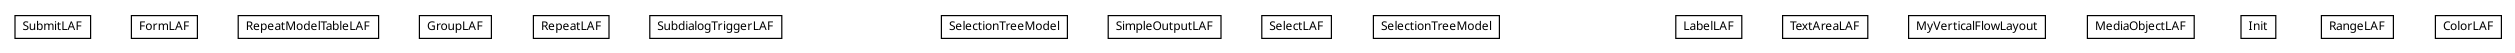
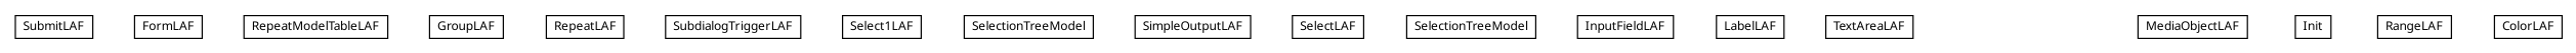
  digraph {
    nodesep=0.25
    ranksep=0.5
    fontname="Noto Sans"
    node [fontcolor=black fontname="Noto Sans" fontsize=10.0 shape=plaintext]
    n1 [label=<<table title="org.universAAL.ui.handler.gui.swing.classic.SubmitLAF" border="0" cellborder="1" cellspacing="0" cellpadding="2" port="p" href="./SubmitLAF.html"> 		<tr><td><table border="0" cellspacing="0" cellpadding="1"> <tr><td align="center" balign="center"> SubmitLAF </td></tr> 		</table></td></tr> 		</table>>]
    n2 [label=<<table title="org.universAAL.ui.handler.gui.swing.classic.FormLAF" border="0" cellborder="1" cellspacing="0" cellpadding="2" port="p" href="./FormLAF.html"> 		<tr><td><table border="0" cellspacing="0" cellpadding="1"> <tr><td align="center" balign="center"> FormLAF </td></tr> 		</table></td></tr> 		</table>>]
    n3 [label=<<table title="org.universAAL.ui.handler.gui.swing.classic.RepeatModelTableLAF" border="0" cellborder="1" cellspacing="0" cellpadding="2" port="p" href="./RepeatModelTableLAF.html"> 		<tr><td><table border="0" cellspacing="0" cellpadding="1"> <tr><td align="center" balign="center"> RepeatModelTableLAF </td></tr> 		</table></td></tr> 		</table>>]
    n4 [label=<<table title="org.universAAL.ui.handler.gui.swing.classic.GroupLAF" border="0" cellborder="1" cellspacing="0" cellpadding="2" port="p" href="./GroupLAF.html"> 		<tr><td><table border="0" cellspacing="0" cellpadding="1"> <tr><td align="center" balign="center"> GroupLAF </td></tr> 		</table></td></tr> 		</table>>]
    n5 [label=<<table title="org.universAAL.ui.handler.gui.swing.classic.RepeatLAF" border="0" cellborder="1" cellspacing="0" cellpadding="2" port="p" href="./RepeatLAF.html"> 		<tr><td><table border="0" cellspacing="0" cellpadding="1"> <tr><td align="center" balign="center"> RepeatLAF </td></tr> 		</table></td></tr> 		</table>>]
    n6 [label=<<table title="org.universAAL.ui.handler.gui.swing.classic.SubdialogTriggerLAF" border="0" cellborder="1" cellspacing="0" cellpadding="2" port="p" href="./SubdialogTriggerLAF.html"> 		<tr><td><table border="0" cellspacing="0" cellpadding="1"> <tr><td align="center" balign="center"> SubdialogTriggerLAF </td></tr> 		</table></td></tr> 		</table>>]
+   n7 [label=<<table title="org.universAAL.ui.handler.gui.swing.classic.Select1LAF" border="0" cellborder="1" cellspacing="0" cellpadding="2" port="p" href="./Select1LAF.html"> 		<tr><td><table border="0" cellspacing="0" cellpadding="1"> <tr><td align="center" balign="center"> Select1LAF </td></tr> 		</table></td></tr> 		</table>>]
    n8 [label=<<table title="org.universAAL.ui.handler.gui.swing.classic.Select1LAF.SelectionTreeModel" border="0" cellborder="1" cellspacing="0" cellpadding="2" port="p" href="./Select1LAF.SelectionTreeModel.html"> 		<tr><td><table border="0" cellspacing="0" cellpadding="1"> <tr><td align="center" balign="center"> SelectionTreeModel </td></tr> 		</table></td></tr> 		</table>>]
    n9 [label=<<table title="org.universAAL.ui.handler.gui.swing.classic.SimpleOutputLAF" border="0" cellborder="1" cellspacing="0" cellpadding="2" port="p" href="./SimpleOutputLAF.html"> 		<tr><td><table border="0" cellspacing="0" cellpadding="1"> <tr><td align="center" balign="center"> SimpleOutputLAF </td></tr> 		</table></td></tr> 		</table>>]
    n10 [label=<<table title="org.universAAL.ui.handler.gui.swing.classic.SelectLAF" border="0" cellborder="1" cellspacing="0" cellpadding="2" port="p" href="./SelectLAF.html"> 		<tr><td><table border="0" cellspacing="0" cellpadding="1"> <tr><td align="center" balign="center"> SelectLAF </td></tr> 		</table></td></tr> 		</table>>]
    n11 [label=<<table title="org.universAAL.ui.handler.gui.swing.classic.SelectLAF.SelectionTreeModel" border="0" cellborder="1" cellspacing="0" cellpadding="2" port="p" href="./SelectLAF.SelectionTreeModel.html"> 		<tr><td><table border="0" cellspacing="0" cellpadding="1"> <tr><td align="center" balign="center"> SelectionTreeModel </td></tr> 		</table></td></tr> 		</table>>]
+   n12 [label=<<table title="org.universAAL.ui.handler.gui.swing.classic.InputFieldLAF" border="0" cellborder="1" cellspacing="0" cellpadding="2" port="p" href="./InputFieldLAF.html"> 		<tr><td><table border="0" cellspacing="0" cellpadding="1"> <tr><td align="center" balign="center"> InputFieldLAF </td></tr> 		</table></td></tr> 		</table>>]
    n13 [label=<<table title="org.universAAL.ui.handler.gui.swing.classic.LabelLAF" border="0" cellborder="1" cellspacing="0" cellpadding="2" port="p" href="./LabelLAF.html"> 		<tr><td><table border="0" cellspacing="0" cellpadding="1"> <tr><td align="center" balign="center"> LabelLAF </td></tr> 		</table></td></tr> 		</table>>]
    n14 [label=<<table title="org.universAAL.ui.handler.gui.swing.classic.TextAreaLAF" border="0" cellborder="1" cellspacing="0" cellpadding="2" port="p" href="./TextAreaLAF.html"> 		<tr><td><table border="0" cellspacing="0" cellpadding="1"> <tr><td align="center" balign="center"> TextAreaLAF </td></tr> 		</table></td></tr> 		</table>>]
-   n15 [label=<<table title="org.universAAL.ui.handler.gui.swing.classic.MyVerticalFlowLayout" border="0" cellborder="1" cellspacing="0" cellpadding="2" port="p" href="./MyVerticalFlowLayout.html"> 		<tr><td><table border="0" cellspacing="0" cellpadding="1"> <tr><td align="center" balign="center"> MyVerticalFlowLayout </td></tr> 		</table></td></tr> 		</table>>]
    n16 [label=<<table title="org.universAAL.ui.handler.gui.swing.classic.MediaObjectLAF" border="0" cellborder="1" cellspacing="0" cellpadding="2" port="p" href="./MediaObjectLAF.html"> 		<tr><td><table border="0" cellspacing="0" cellpadding="1"> <tr><td align="center" balign="center"> MediaObjectLAF </td></tr> 		</table></td></tr> 		</table>>]
    n17 [label=<<table title="org.universAAL.ui.handler.gui.swing.classic.Init" border="0" cellborder="1" cellspacing="0" cellpadding="2" port="p" href="./Init.html"> 		<tr><td><table border="0" cellspacing="0" cellpadding="1"> <tr><td align="center" balign="center"> Init </td></tr> 		</table></td></tr> 		</table>>]
    n18 [label=<<table title="org.universAAL.ui.handler.gui.swing.classic.RangeLAF" border="0" cellborder="1" cellspacing="0" cellpadding="2" port="p" href="./RangeLAF.html"> 		<tr><td><table border="0" cellspacing="0" cellpadding="1"> <tr><td align="center" balign="center"> RangeLAF </td></tr> 		</table></td></tr> 		</table>>]
    n19 [label=<<table title="org.universAAL.ui.handler.gui.swing.classic.ColorLAF" border="0" cellborder="1" cellspacing="0" cellpadding="2" port="p" href="./ColorLAF.html"> 		<tr><td><table border="0" cellspacing="0" cellpadding="1"> <tr><td align="center" balign="center"> ColorLAF </td></tr> 		</table></td></tr> 		</table>>]
  }
